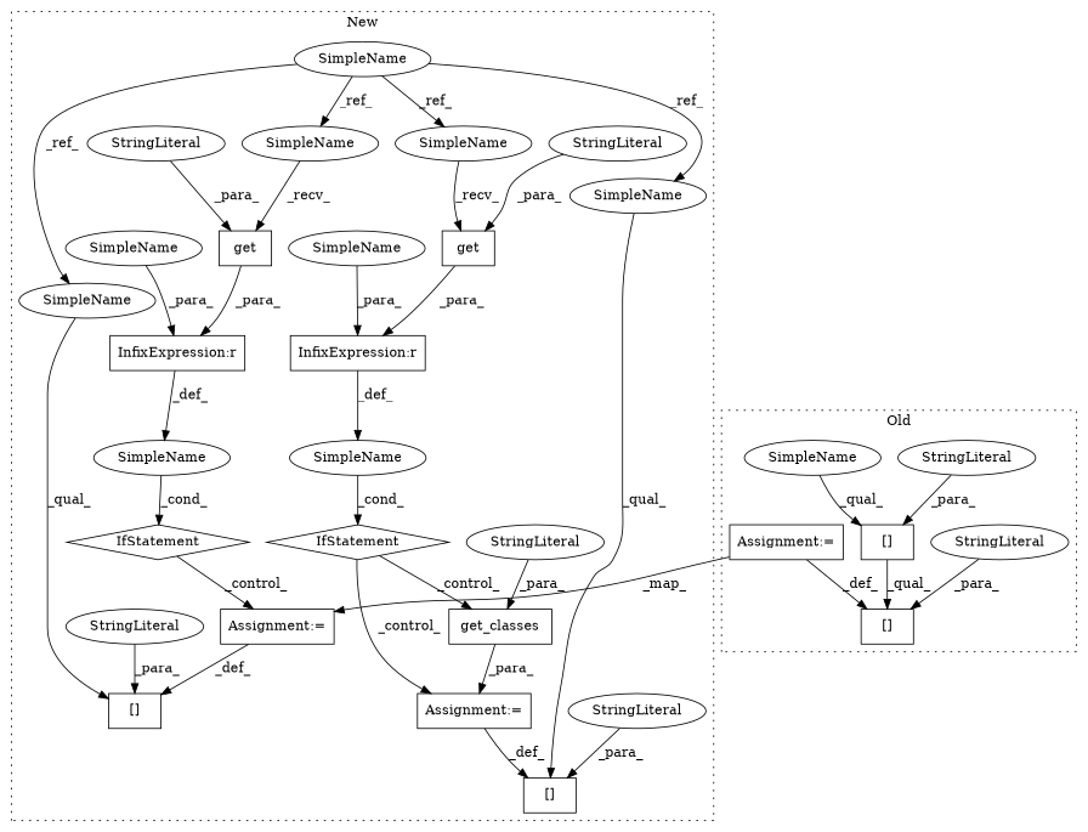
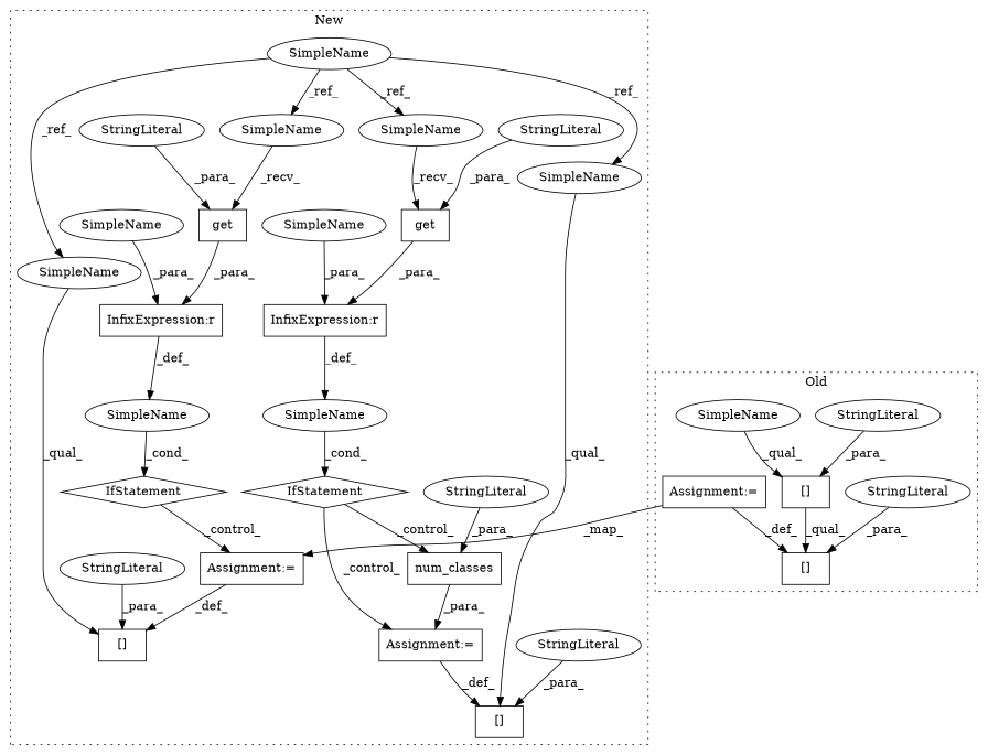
  digraph {
    node [a=42 l=6 shape=ellipse]
    n1 [a=2 l="15,1" label="[]" s="970,994" shape=box]
    n2 [a=45 l=9 label=StringLiteral s=985]
    n3 [a=2 l="7,1" label="[]" s="970,983" shape=box]
    n4 [a=45 label=StringLiteral s=977]
    n5 [a=7 l=1 label="Assignment:=" s=995 shape=box]
    n6 [label=SimpleName s=970]
-   n7 [a=32 l="12,1" label=get_classes s="1152,1173" shape=box]
+   n7 [a=32 l="12,1" label=num_classes s="1152,1173" shape=box]
    n8 [a=2 l="7,1" label="[]" s="1124,1145" shape=box]
    n9 [a=45 l=14 label=StringLiteral s=1131]
    n10 [a=45 l=9 label=StringLiteral s=1164]
    n11 [label=SimpleName s=930]
    n12 [a=32 l="4,1" label=get s="1087,1105" shape=box]
    n13 [a=2 l="7,1" label="[]" s="1016,1035" shape=box]
    n14 [a=27 l=4 label="InfixExpression:r" s=1106 shape=box]
    n15 [label=SimpleName l=""]
    n16 [a=25 l="4,2" label=IfStatement s="1076,1114" shape=diamond]
    n17 [a=32 l="4,1" label=get s="981,997" shape=box]
    n18 [a=27 l=4 label="InfixExpression:r" s=998 shape=box]
    n19 [a=25 l="4,2" label=IfStatement s="970,1006" shape=diamond]
    n20 [a=45 l=14 label=StringLiteral s=1091]
    n21 [a=45 l=12 label=StringLiteral s=985]
    n22 [label=SimpleName l=""]
    n23 [a=7 l=1 label="Assignment:=" s=1036 shape=box]
    n24 [a=7 l=1 label="Assignment:=" s=1146 shape=box]
    n25 [a=45 l=12 label=StringLiteral s=1023]
    n26 [label=SimpleName s=1016]
    n27 [label=SimpleName s=1124]
    n28 [label=SimpleName s=1080]
    n29 [label=SimpleName s=974]
    n30 [l=4 label=SimpleName s=1110]
    n31 [l=4 label=SimpleName s=1002]
    subgraph cluster_1 {
      label=Old
      style=dotted
      n1
      n2
      n3
      n4
      n5
      n6
    }
    subgraph cluster_2 {
      label=New
      style=dotted
      n7
      n8
      n9
      n10
      n11
      n12
      n13
      n14
      n15
      n16
      n17
      n18
      n19
      n20
      n21
      n22
      n23
      n24
      n25
      n26
      n27
      n28
      n29
      n30
      n31
    }
    n2 -> n1 [label=_para_]
    n3 -> n1 [label=_qual_]
    n4 -> n3 [label=_para_]
    n5 -> n1 [label=_def_]
    n5 -> n23 [label=_map_]
    n6 -> n3 [label=_qual_]
    n7 -> n24 [label=_para_]
    n9 -> n8 [label=_para_]
    n10 -> n7 [label=_para_]
    n11 -> n26 [label=_ref_]
    n11 -> n27 [label=_ref_]
    n11 -> n28 [label=_ref_]
    n11 -> n29 [label=_ref_]
    n12 -> n14 [label=_para_]
    n14 -> n15 [label=_def_]
    n15 -> n16 [label=_cond_]
    n16 -> n7 [label=_control_]
    n16 -> n24 [label=_control_]
    n17 -> n18 [label=_para_]
    n18 -> n22 [label=_def_]
    n19 -> n23 [label=_control_]
    n20 -> n12 [label=_para_]
    n21 -> n17 [label=_para_]
    n22 -> n19 [label=_cond_]
    n23 -> n13 [label=_def_]
    n24 -> n8 [label=_def_]
    n25 -> n13 [label=_para_]
    n26 -> n13 [label=_qual_]
    n27 -> n8 [label=_qual_]
    n28 -> n12 [label=_recv_]
    n29 -> n17 [label=_recv_]
    n30 -> n14 [label=_para_]
    n31 -> n18 [label=_para_]
  }
